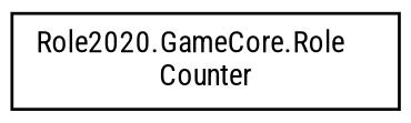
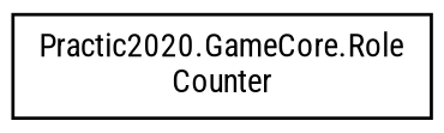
  digraph {
    rankdir=LR
    fontname="Roboto Condensed"
-   n1 [color=black fillcolor=white fontname="Roboto Condensed" fontsize=10 height=0.2 label="Role2020.GameCore.Role\lCounter" shape=record style=filled width=0.4]
+   n1 [color=black fillcolor=white fontname="Roboto Condensed" fontsize=10 height=0.2 label="Practic2020.GameCore.Role\lCounter" shape=record style=filled width=0.4]
  }
